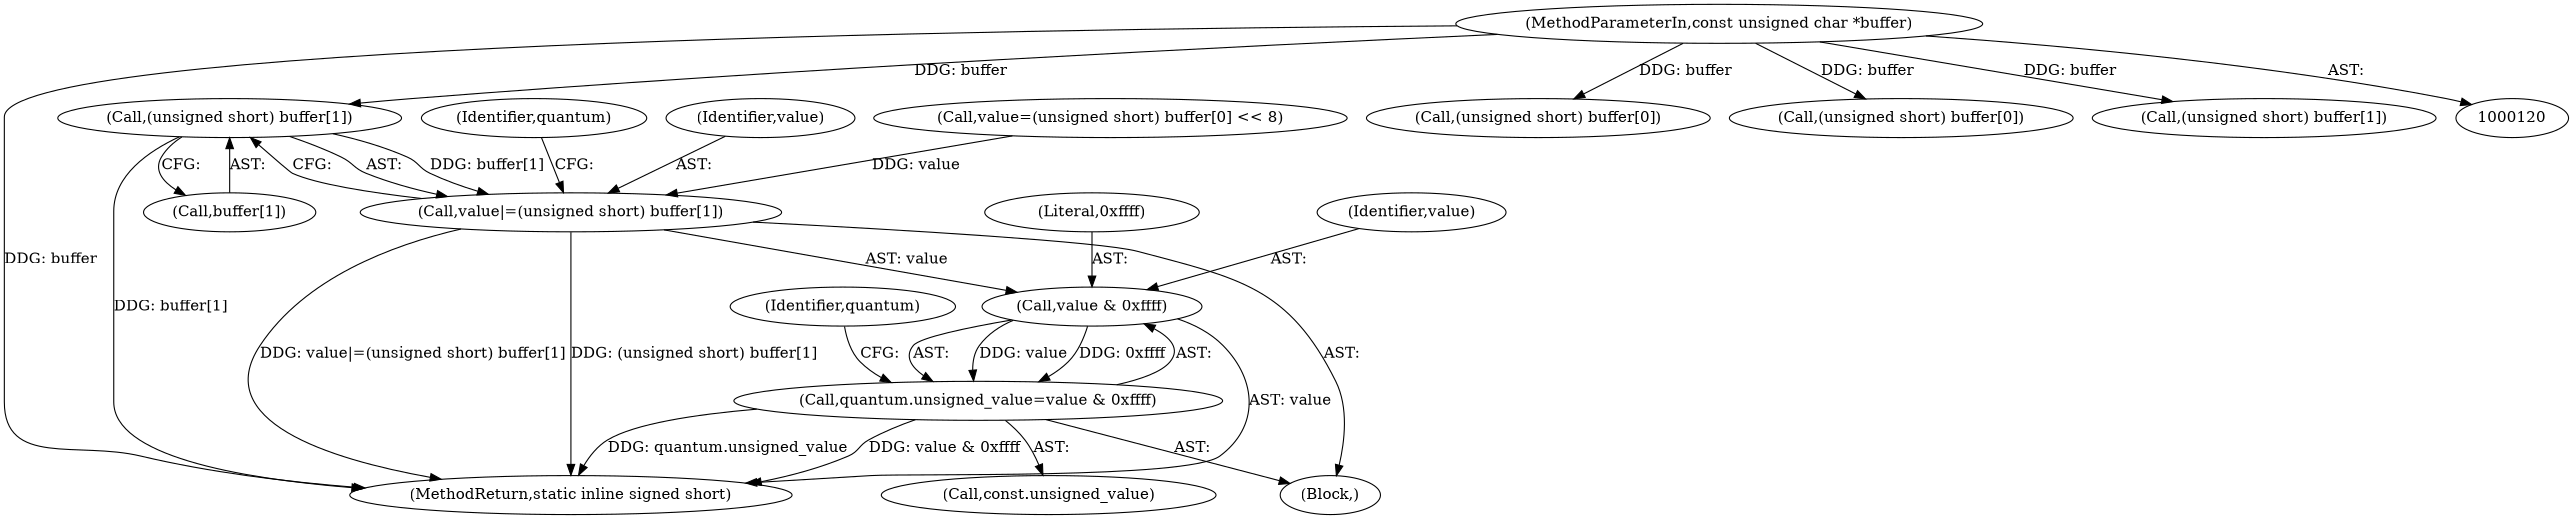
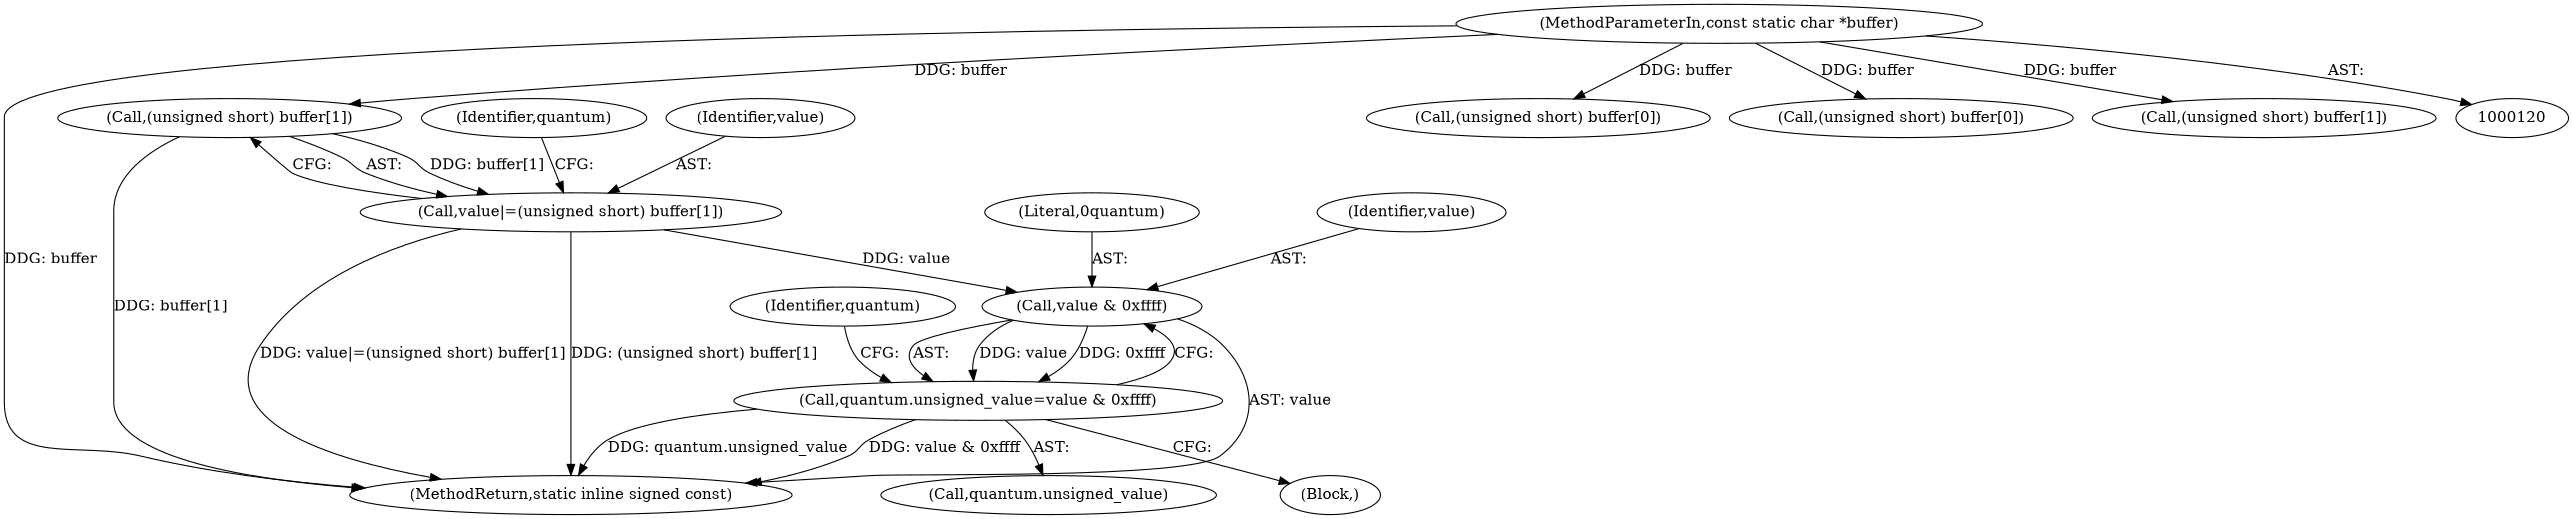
  digraph {
    n1 [label="(Call,(unsigned short) buffer[1])"]
    n2 [label="(Call,value|=(unsigned short) buffer[1])"]
-   n3 [label="(Call,buffer[1])"]
-   n4 [label="(MethodReturn,static inline signed short)"]
+   n4 [label="(MethodReturn,static inline signed const)"]
    n5 [label="(Call,value & 0xffff)"]
    n6 [label="(Block,)"]
-   n7 [label="(MethodParameterIn,const unsigned char *buffer)"]
+   n7 [label="(MethodParameterIn,const static char *buffer)"]
    n8 [label="(Call,(unsigned short) buffer[0])"]
    n9 [label="(Call,(unsigned short) buffer[0])"]
    n10 [label="(Call,(unsigned short) buffer[1])"]
    n11 [label=1000120]
    n12 [label="(Call,quantum.unsigned_value=value & 0xffff)"]
-   n13 [label="(Call,const.unsigned_value)"]
-   n14 [label="(Literal,0xffff)"]
+   n13 [label="(Call,quantum.unsigned_value)"]
+   n14 [label="(Literal,0quantum)"]
    n15 [label="(Identifier,quantum)"]
    n16 [label="(Identifier,quantum)"]
    n17 [label="(Identifier,value)"]
-   n18 [label="(Call,value=(unsigned short) buffer[0] << 8)"]
    n19 [label="(Identifier,value)"]
    n1 -> n2 [label="AST: "]
    n1 -> n2 [label="DDG: buffer[1]"]
-   n1 -> n3 [label="CFG: "]
    n1 -> n4 [label="DDG: buffer[1]"]
    n2 -> n1 [label="CFG: "]
    n2 -> n4 [label="DDG: (unsigned short) buffer[1]"]
    n2 -> n4 [label="DDG: value|=(unsigned short) buffer[1]"]
-   n2 -> n5 [label="AST: value"]
-   n2 -> n6 [label="AST: "]
-   n3 -> n1 [label="AST: "]
+   n2 -> n5 [label="DDG: value"]
    n5 -> n4 [label="AST: value"]
    n5 -> n12 [label="AST: "]
    n5 -> n12 [label="DDG: value"]
    n5 -> n12 [label="DDG: 0xffff"]
    n7 -> n1 [label="DDG: buffer"]
    n7 -> n4 [label="DDG: buffer"]
    n7 -> n8 [label="DDG: buffer"]
    n7 -> n9 [label="DDG: buffer"]
    n7 -> n10 [label="DDG: buffer"]
    n7 -> n11 [label="AST: "]
    n12 -> n4 [label="DDG: quantum.unsigned_value"]
    n12 -> n4 [label="DDG: value & 0xffff"]
-   n12 -> n5 [label="AST: "]
-   n12 -> n6 [label="AST: "]
+   n12 -> n5 [label="CFG: "]
+   n12 -> n6 [label="CFG: "]
    n12 -> n13 [label="AST: "]
    n14 -> n5 [label="AST: "]
    n15 -> n2 [label="CFG: "]
    n16 -> n12 [label="CFG: "]
    n17 -> n2 [label="AST: "]
-   n18 -> n2 [label="DDG: value"]
    n19 -> n5 [label="AST: "]
  }
